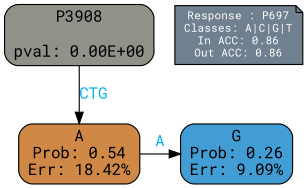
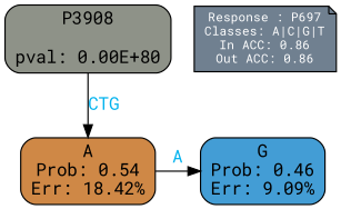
  digraph {
    fontname="Roboto Mono"
    ranksep=equally
    splines=polylines
    node [color=black fontname="Roboto Mono" shape=box style="filled, rounded"]
    edge [fontcolor=deepskyblue2 fontname="Roboto Mono"]
-   n1 [fillcolor="#439dd5" label="G\nProb: 0.26\nErr: 9.09%"]
+   n1 [fillcolor="#439dd5" label="G\nProb: 0.46\nErr: 9.09%"]
    n2 [fillcolor="#cf8846" label="A\nProb: 0.54\nErr: 18.42%"]
    n3 [align=left fillcolor=slategray fontcolor=white fontsize=10 label="Response : P697\nClasses: A|C|G|T\nIn ACC: 0.86\nOut ACC: 0.86\n" shape=note style=filled]
-   n4 [fillcolor="#8e9288" label="P3908\n\npval: 0.00E+00"]
+   n4 [fillcolor="#8e9288" label="P3908\n\npval: 0.00E+80"]
    subgraph sub_1 {
      rank=same
      n1
      n2
    }
    subgraph sub_2 {
      rank=same
      n3
      n4
    }
    n2 -> n1 [label=A]
    n4 -> n2 [label=CTG]
  }
